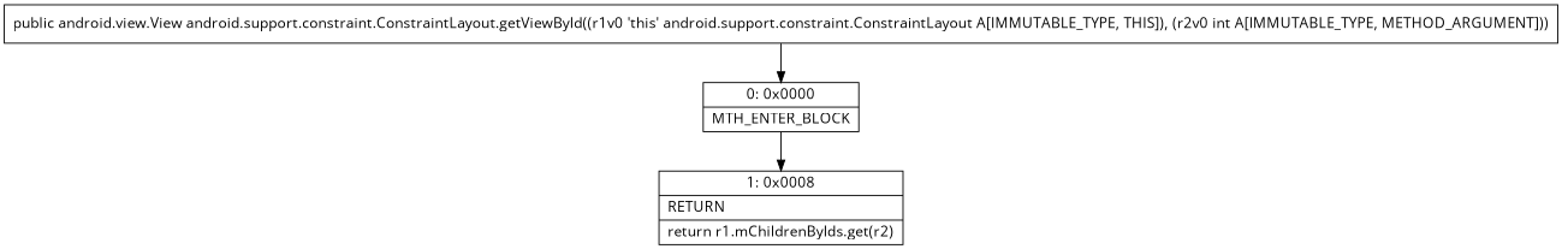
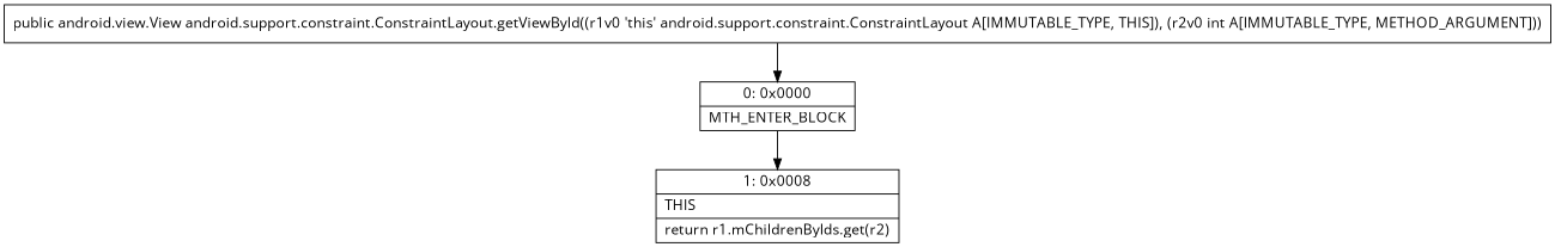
  digraph {
    fontname="Open Sans"
    node [shape=record fontname="Open Sans"]
    edge [fontname="Open Sans"]
    n1 [label="{0\:\ 0x0000|MTH_ENTER_BLOCK\l}"]
-   n2 [label="{1\:\ 0x0008|RETURN\l|return r1.mChildrenByIds.get(r2)\l}"]
+   n2 [label="{1\:\ 0x0008|THIS\l|return r1.mChildrenByIds.get(r2)\l}"]
    n3 [label="{public android.view.View android.support.constraint.ConstraintLayout.getViewById((r1v0 'this' android.support.constraint.ConstraintLayout A[IMMUTABLE_TYPE, THIS]), (r2v0 int A[IMMUTABLE_TYPE, METHOD_ARGUMENT])) }"]
    n1 -> n2
    n3 -> n1
  }
